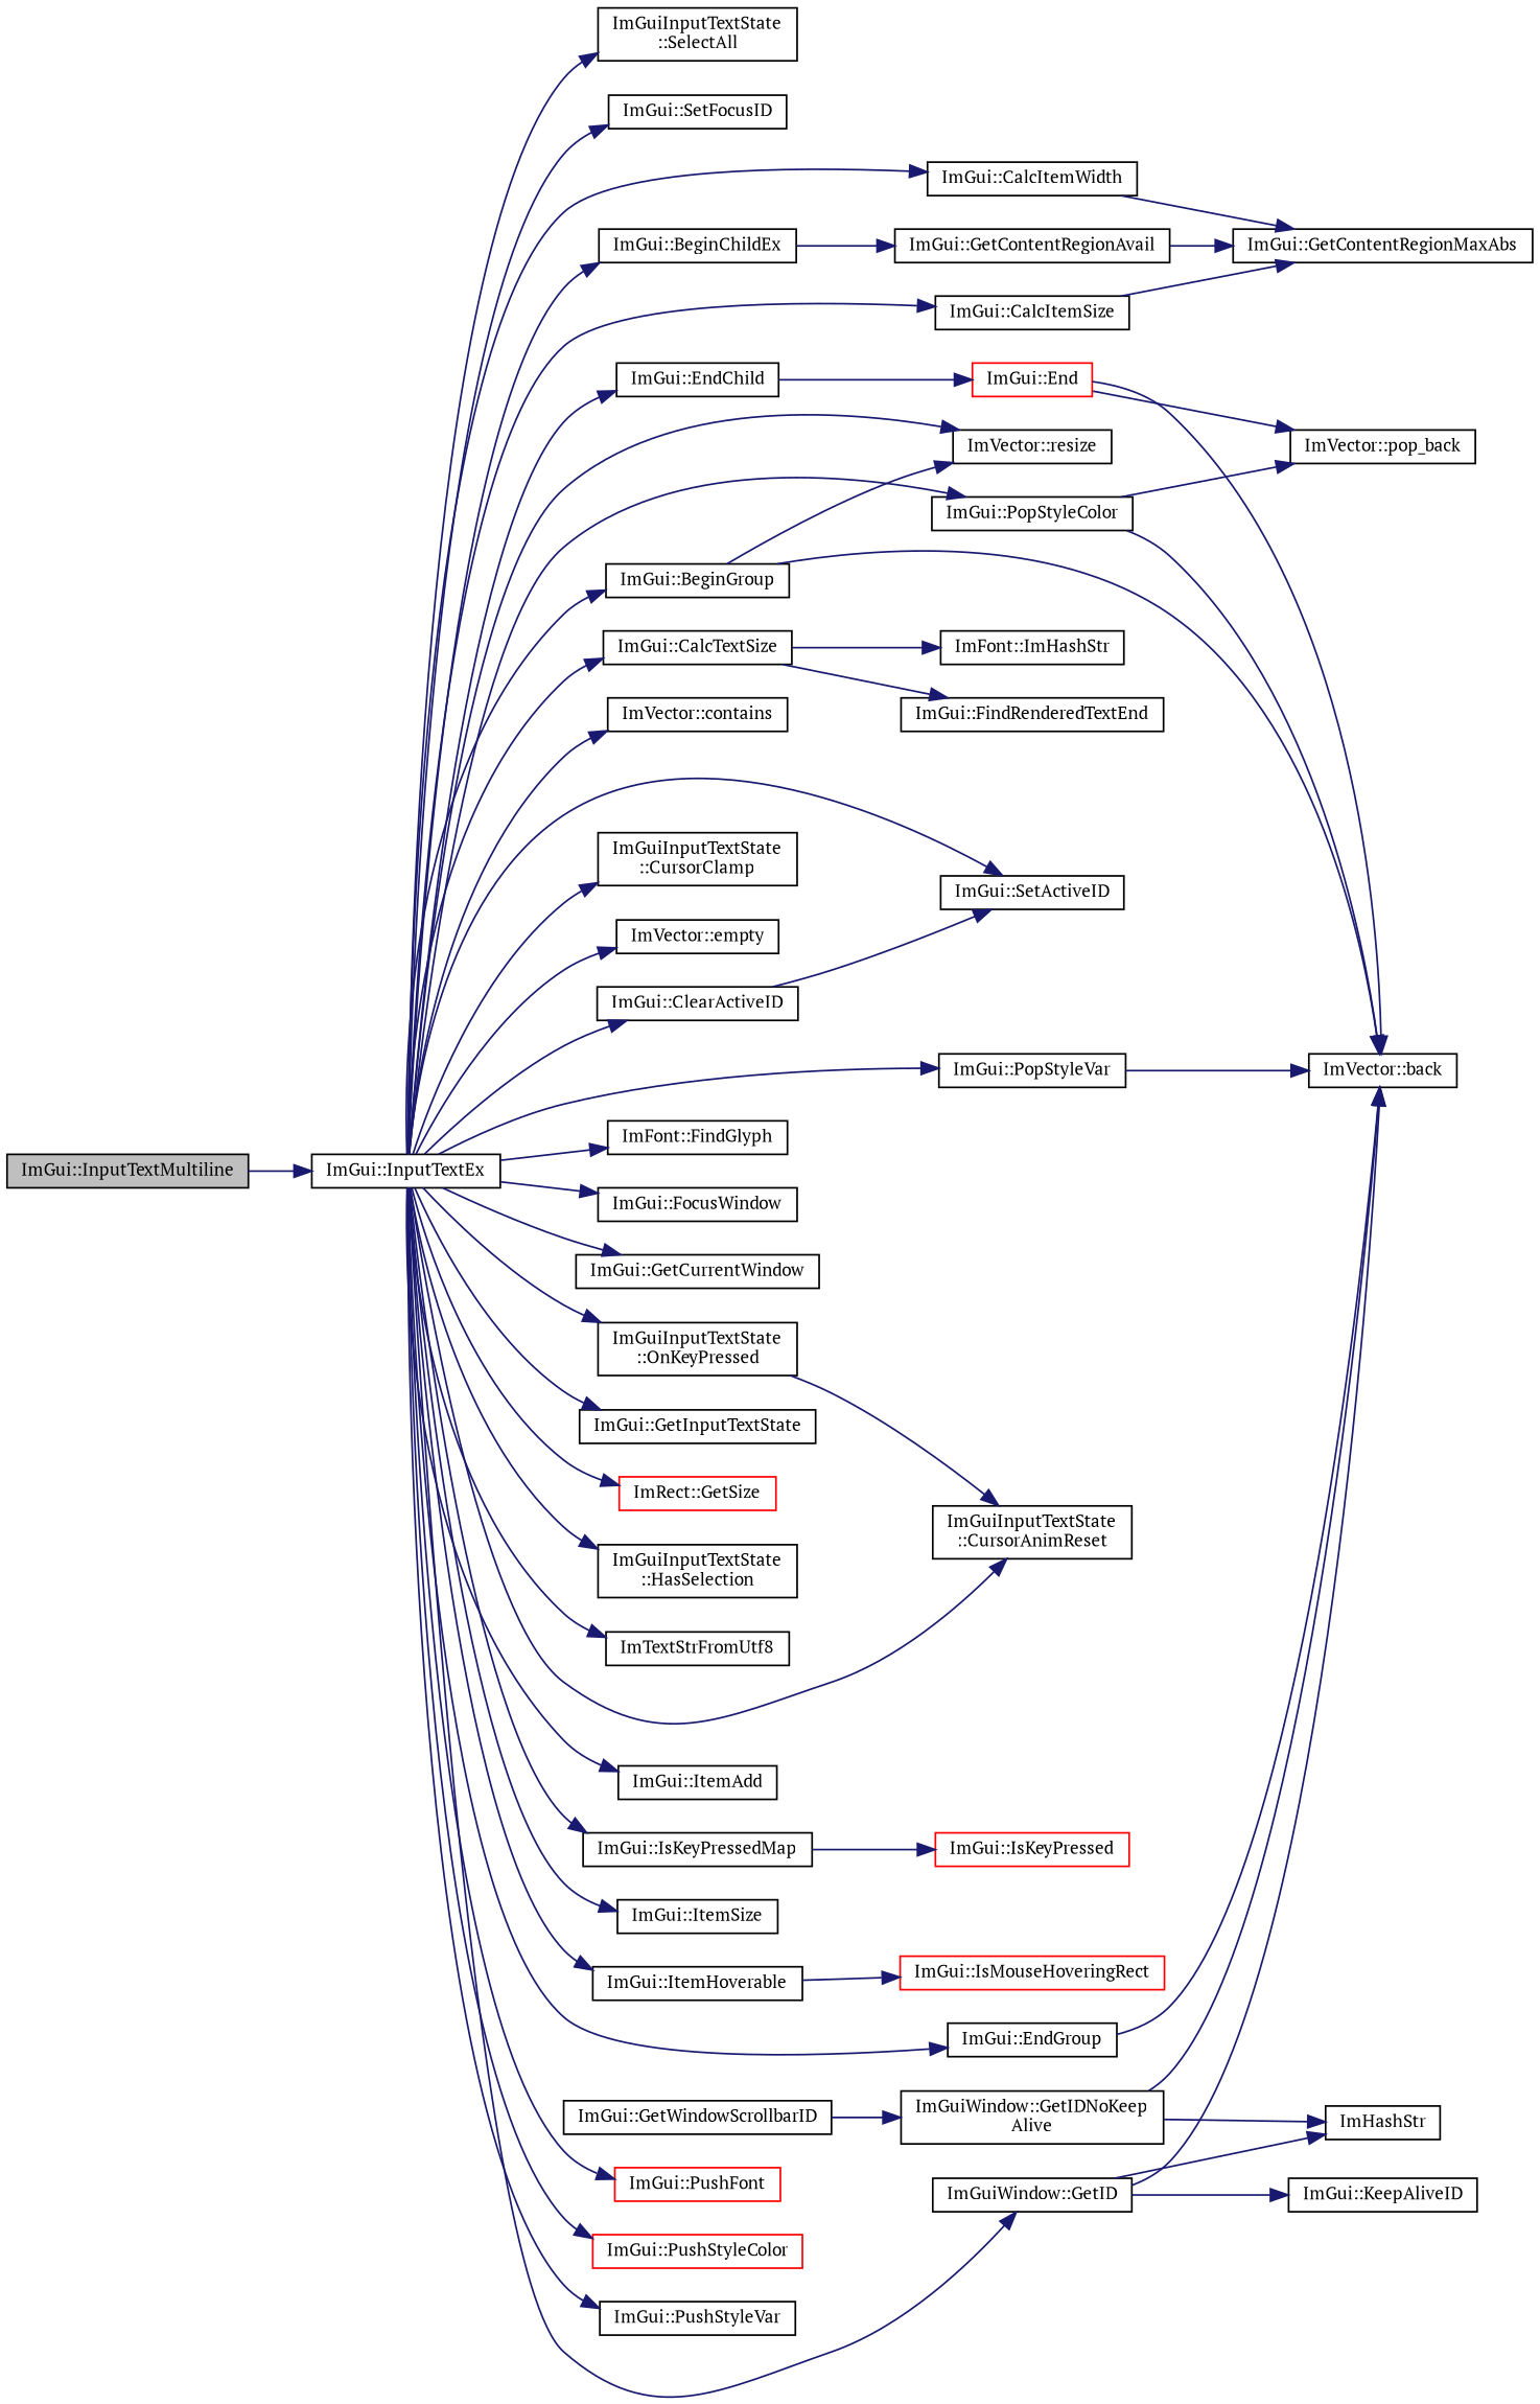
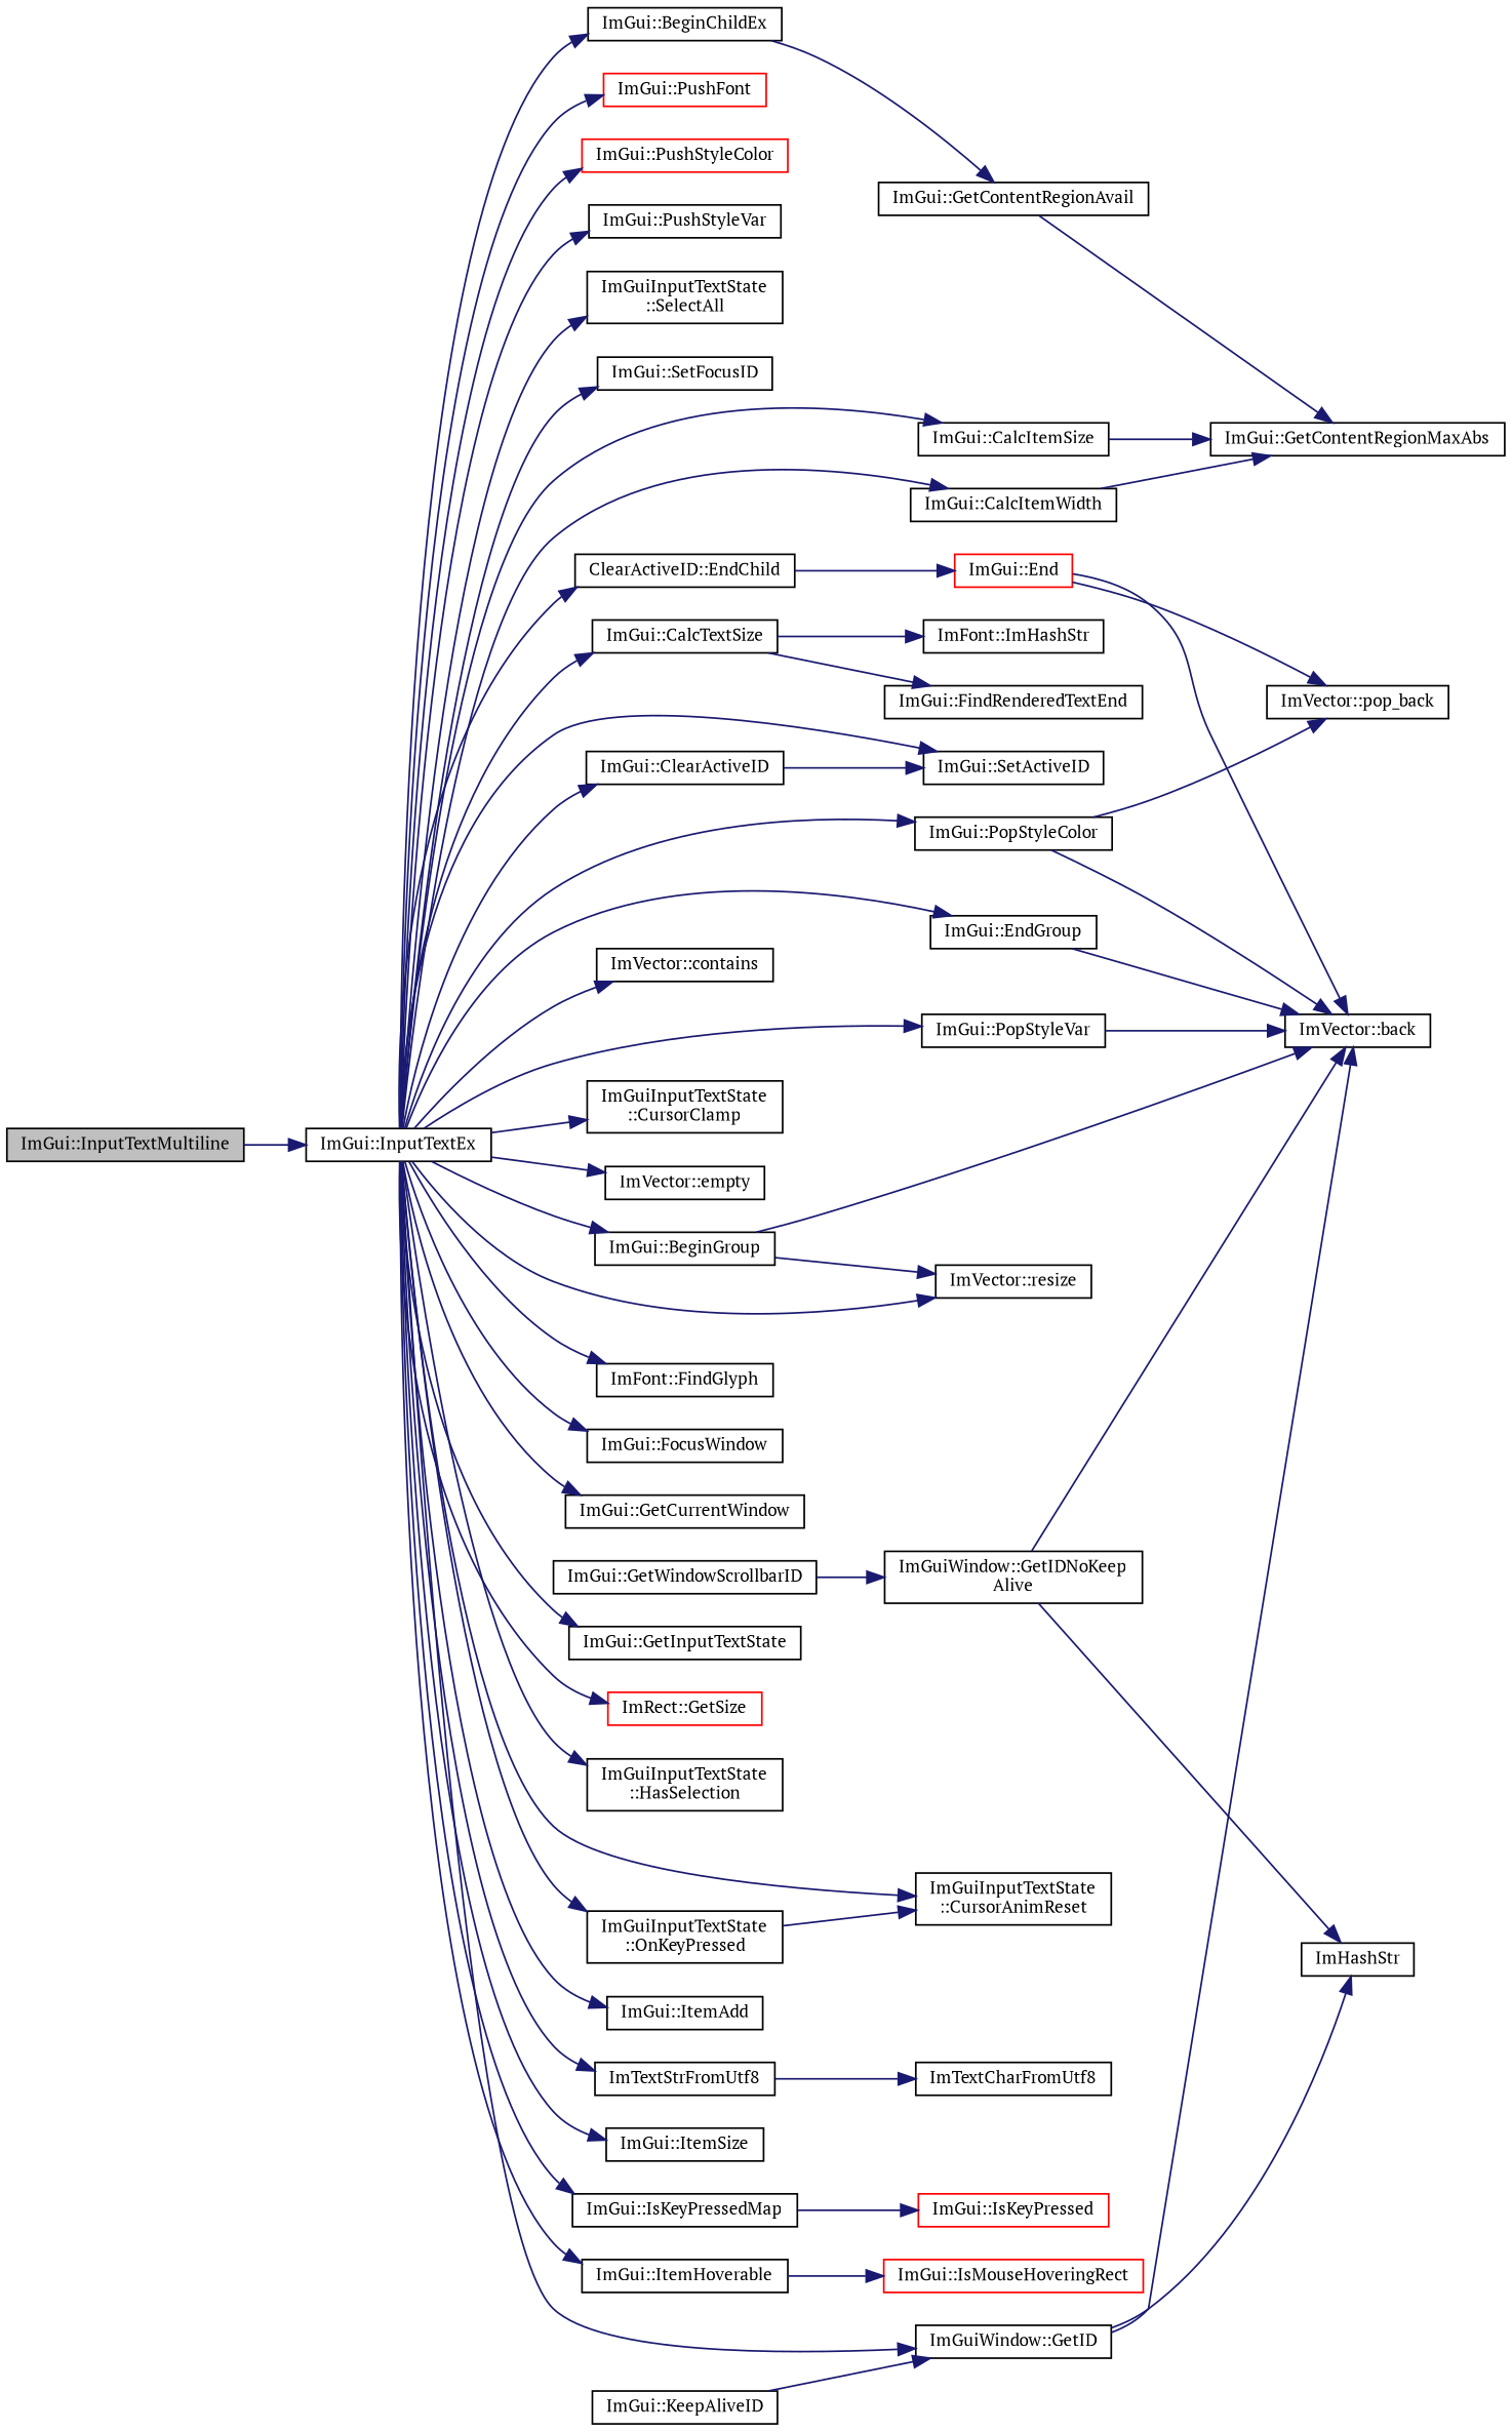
  digraph {
    fontname="PT Serif"
    rankdir=LR
    node [color=black fillcolor=white fontname="PT Serif" fontsize=10 shape=record style=filled]
    edge [color=midnightblue fontname="PT Serif" fontsize=10 labelfontname=Helvetica labelfontsize=10 style=solid]
    n1 [fillcolor=grey75 fontcolor=black height=0.2 label="ImGui::InputTextMultiline" width=0.4]
    n2 [height=0.2 label="ImGui::InputTextEx" width=0.4]
    n3 [height=0.2 label="ImGui::BeginChildEx" width=0.4]
    n4 [height=0.2 label="ImGui::BeginGroup" width=0.4]
    n5 [height=0.2 label="ImVector::resize" width=0.4]
    n6 [height=0.2 label="ImGui::CalcItemSize" width=0.4]
    n7 [height=0.2 label="ImGui::CalcItemWidth" width=0.4]
    n8 [height=0.2 label="ImGui::CalcTextSize" width=0.4]
    n9 [height=0.2 label="ImGui::ClearActiveID" width=0.4]
    n10 [height=0.2 label="ImGui::SetActiveID" width=0.4]
    n11 [height=0.2 label="ImVector::contains" width=0.4]
    n12 [height=0.2 label="ImGuiInputTextState\l::CursorAnimReset" width=0.4]
    n13 [height=0.2 label="ImGuiInputTextState\l::CursorClamp" width=0.4]
    n14 [height=0.2 label="ImVector::empty" width=0.4]
-   n15 [height=0.2 label="ImGui::EndChild" width=0.4]
+   n15 [height=0.2 label="ClearActiveID::EndChild" width=0.4]
    n16 [height=0.2 label="ImGui::EndGroup" width=0.4]
    n17 [height=0.2 label="ImFont::FindGlyph" width=0.4]
    n18 [height=0.2 label="ImGui::FocusWindow" width=0.4]
    n19 [height=0.2 label="ImGui::GetCurrentWindow" width=0.4]
    n20 [height=0.2 label="ImGuiWindow::GetID" width=0.4]
    n21 [height=0.2 label="ImGui::GetInputTextState" width=0.4]
    n22 [color=red height=0.2 label="ImRect::GetSize" width=0.4]
    n23 [height=0.2 label="ImGuiInputTextState\l::HasSelection" width=0.4]
    n24 [height=0.2 label=ImTextStrFromUtf8 width=0.4]
    n25 [height=0.2 label="ImGui::IsKeyPressedMap" width=0.4]
    n26 [height=0.2 label="ImGui::ItemAdd" width=0.4]
    n27 [height=0.2 label="ImGui::ItemHoverable" width=0.4]
    n28 [height=0.2 label="ImGui::ItemSize" width=0.4]
    n29 [height=0.2 label="ImGuiInputTextState\l::OnKeyPressed" width=0.4]
    n30 [height=0.2 label="ImGui::PopStyleColor" width=0.4]
    n31 [height=0.2 label="ImGui::PopStyleVar" width=0.4]
    n32 [color=red height=0.2 label="ImGui::PushFont" width=0.4]
    n33 [color=red height=0.2 label="ImGui::PushStyleColor" width=0.4]
    n34 [height=0.2 label="ImGui::PushStyleVar" width=0.4]
    n35 [height=0.2 label="ImGuiInputTextState\l::SelectAll" width=0.4]
    n36 [height=0.2 label="ImGui::SetFocusID" width=0.4]
    n37 [height=0.2 label="ImGui::GetContentRegionAvail" width=0.4]
    n38 [height=0.2 label="ImVector::back" width=0.4]
    n39 [height=0.2 label="ImGui::GetContentRegionMaxAbs" width=0.4]
    n40 [height=0.2 label="ImFont::ImHashStr" width=0.4]
    n41 [height=0.2 label="ImGui::FindRenderedTextEnd" width=0.4]
    n42 [color=red height=0.2 label="ImGui::End" width=0.4]
    n43 [height=0.2 label=ImHashStr width=0.4]
    n44 [height=0.2 label="ImGui::KeepAliveID" width=0.4]
    n45 [height=0.2 label="ImGui::GetWindowScrollbarID" width=0.4]
    n46 [height=0.2 label="ImGuiWindow::GetIDNoKeep\lAlive" width=0.4]
+   n47 [height=0.2 label=ImTextCharFromUtf8 width=0.4]
    n48 [color=red height=0.2 label="ImGui::IsKeyPressed" width=0.4]
    n49 [color=red height=0.2 label="ImGui::IsMouseHoveringRect" width=0.4]
    n50 [height=0.2 label="ImVector::pop_back" width=0.4]
    n1 -> n2
    n2 -> n3
    n2 -> n4
    n2 -> n5
    n2 -> n6
    n2 -> n7
    n2 -> n8
    n2 -> n9
    n2 -> n10
    n2 -> n11
    n2 -> n12
    n2 -> n13
    n2 -> n14
    n2 -> n15
    n2 -> n16
    n2 -> n17
    n2 -> n18
    n2 -> n19
    n2 -> n20
    n2 -> n21
    n2 -> n22
    n2 -> n23
    n2 -> n24
    n2 -> n25
    n2 -> n26
    n2 -> n27
    n2 -> n28
    n2 -> n29
    n2 -> n30
    n2 -> n31
    n2 -> n32
    n2 -> n33
    n2 -> n34
    n2 -> n35
    n2 -> n36
    n3 -> n37
    n4 -> n5
    n4 -> n38
    n6 -> n39
    n7 -> n39
    n8 -> n40
    n8 -> n41
    n9 -> n10
    n15 -> n42
    n16 -> n38
    n20 -> n38
    n20 -> n43
-   n20 -> n44
+   n44 -> n20
+   n24 -> n47
    n25 -> n48
    n27 -> n49
    n29 -> n12
    n30 -> n38
    n30 -> n50
    n31 -> n38
    n37 -> n39
    n42 -> n38
    n42 -> n50
    n45 -> n46
    n46 -> n38
    n46 -> n43
  }
